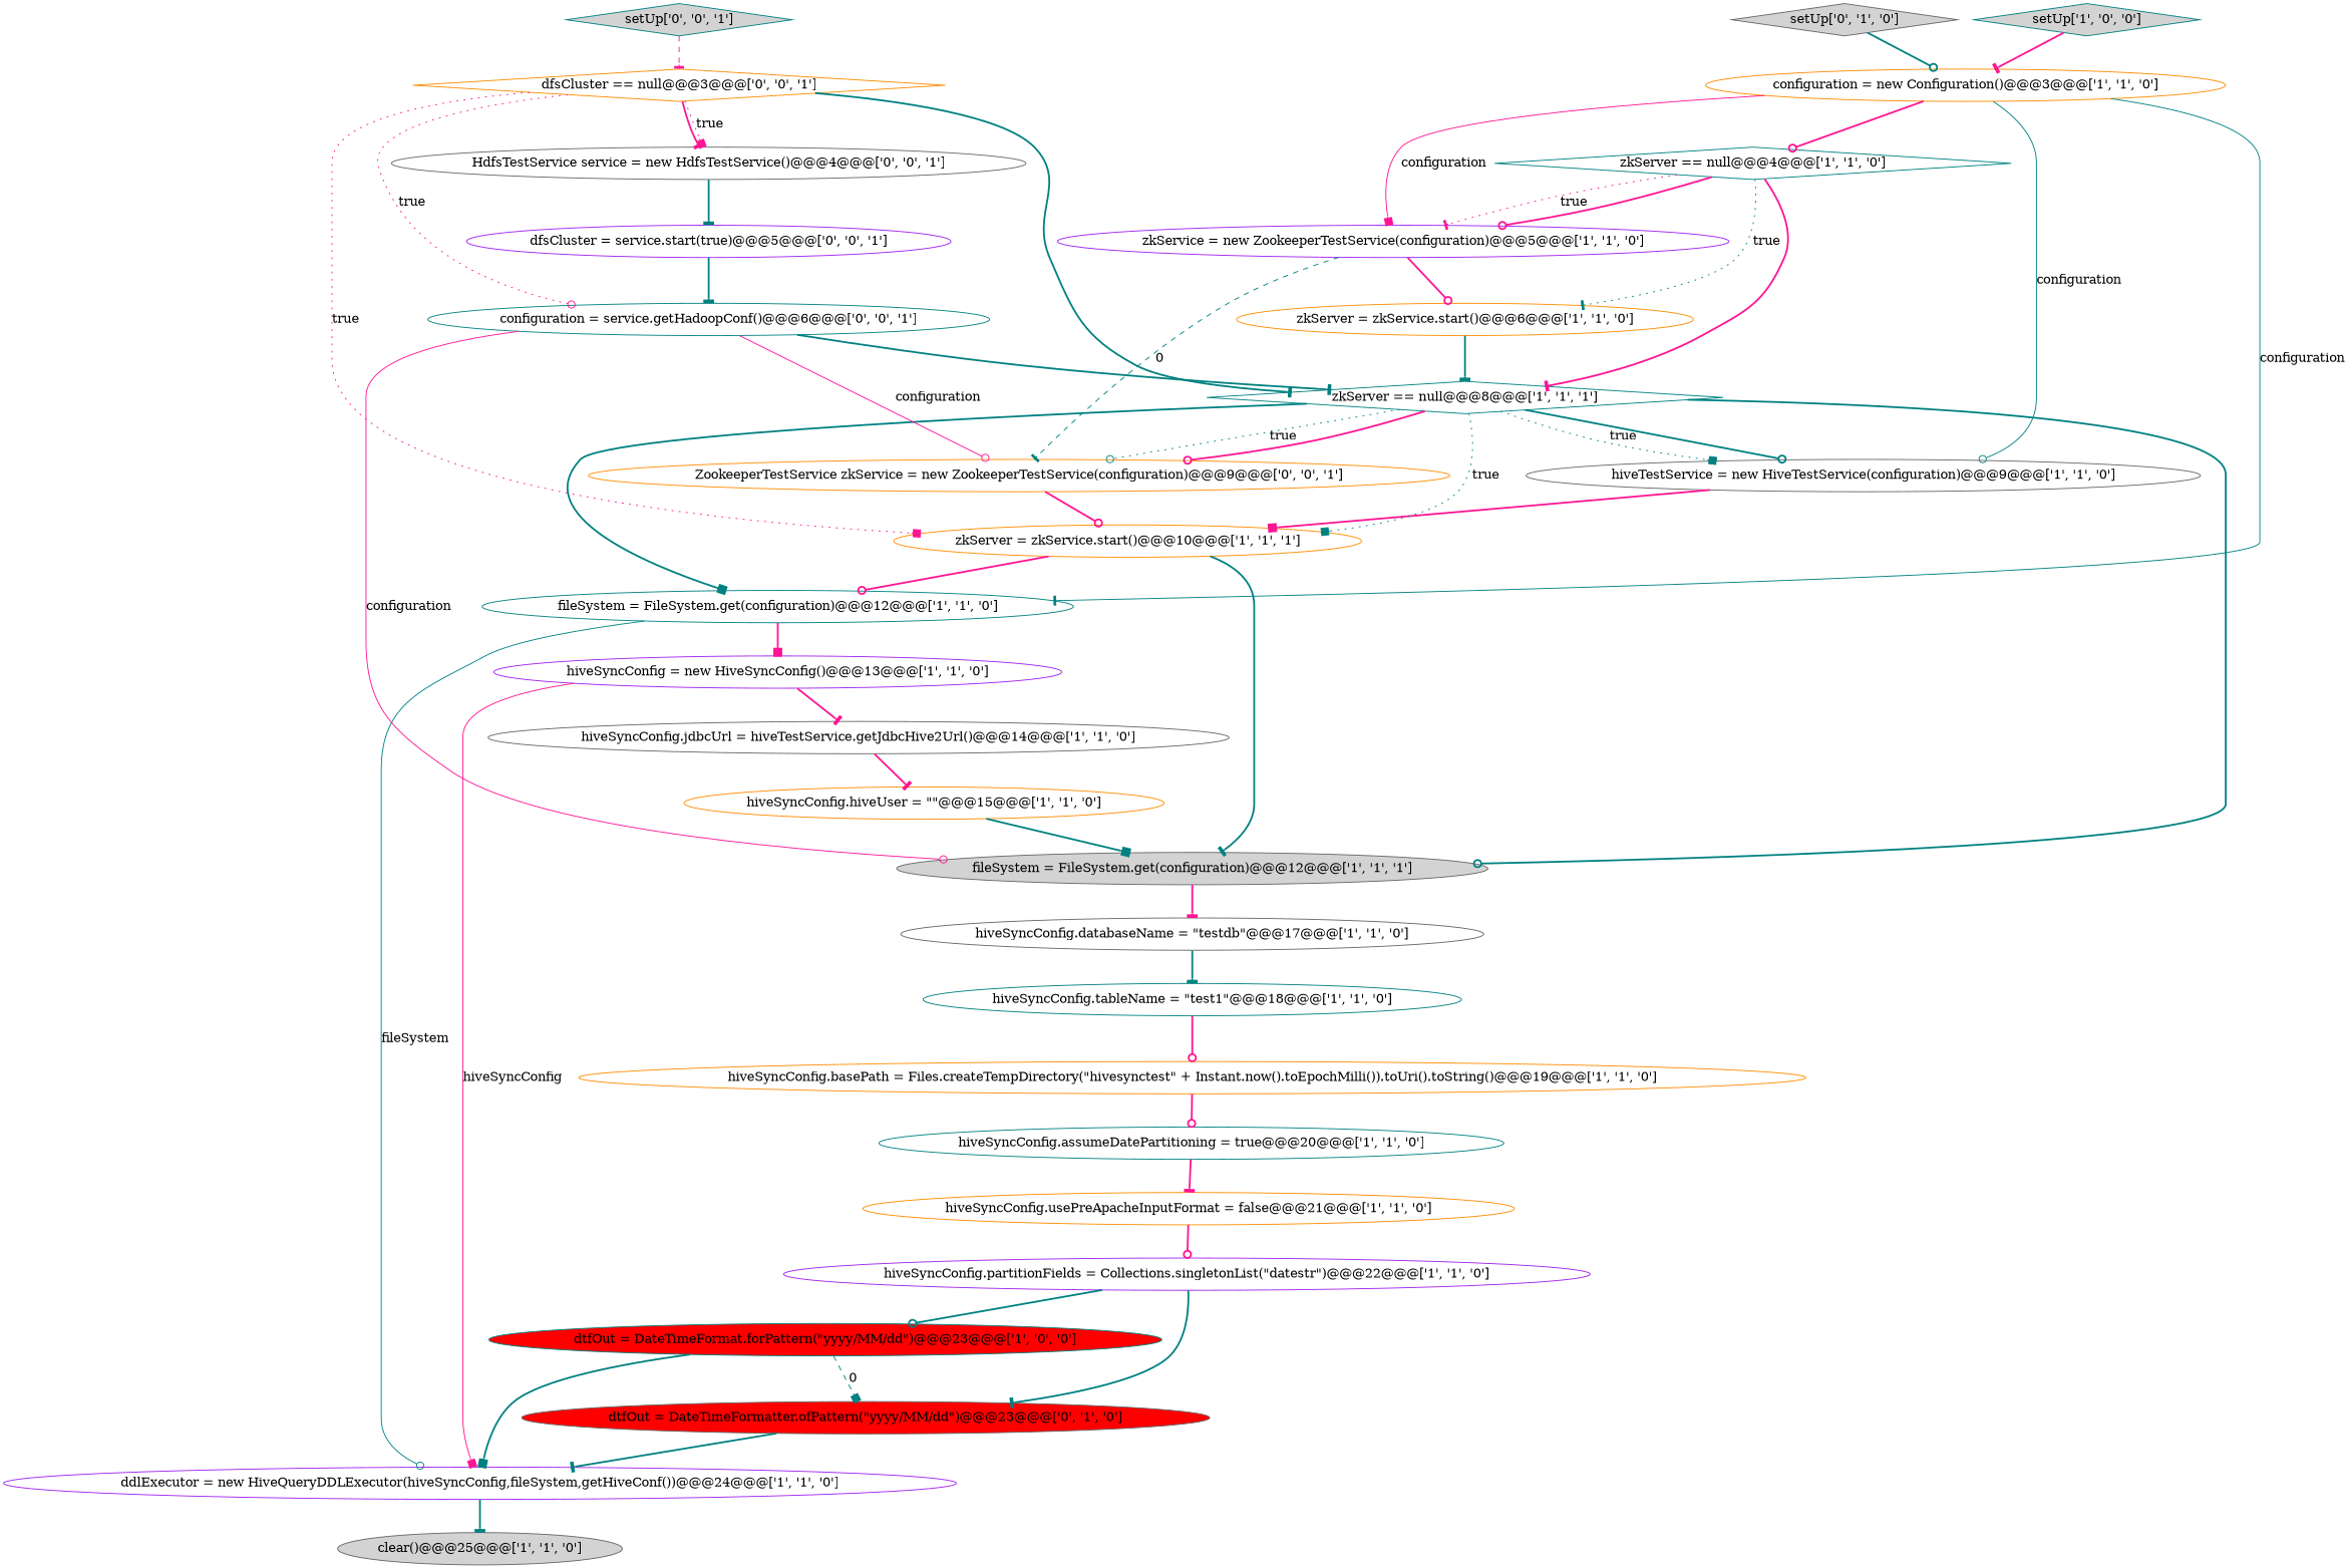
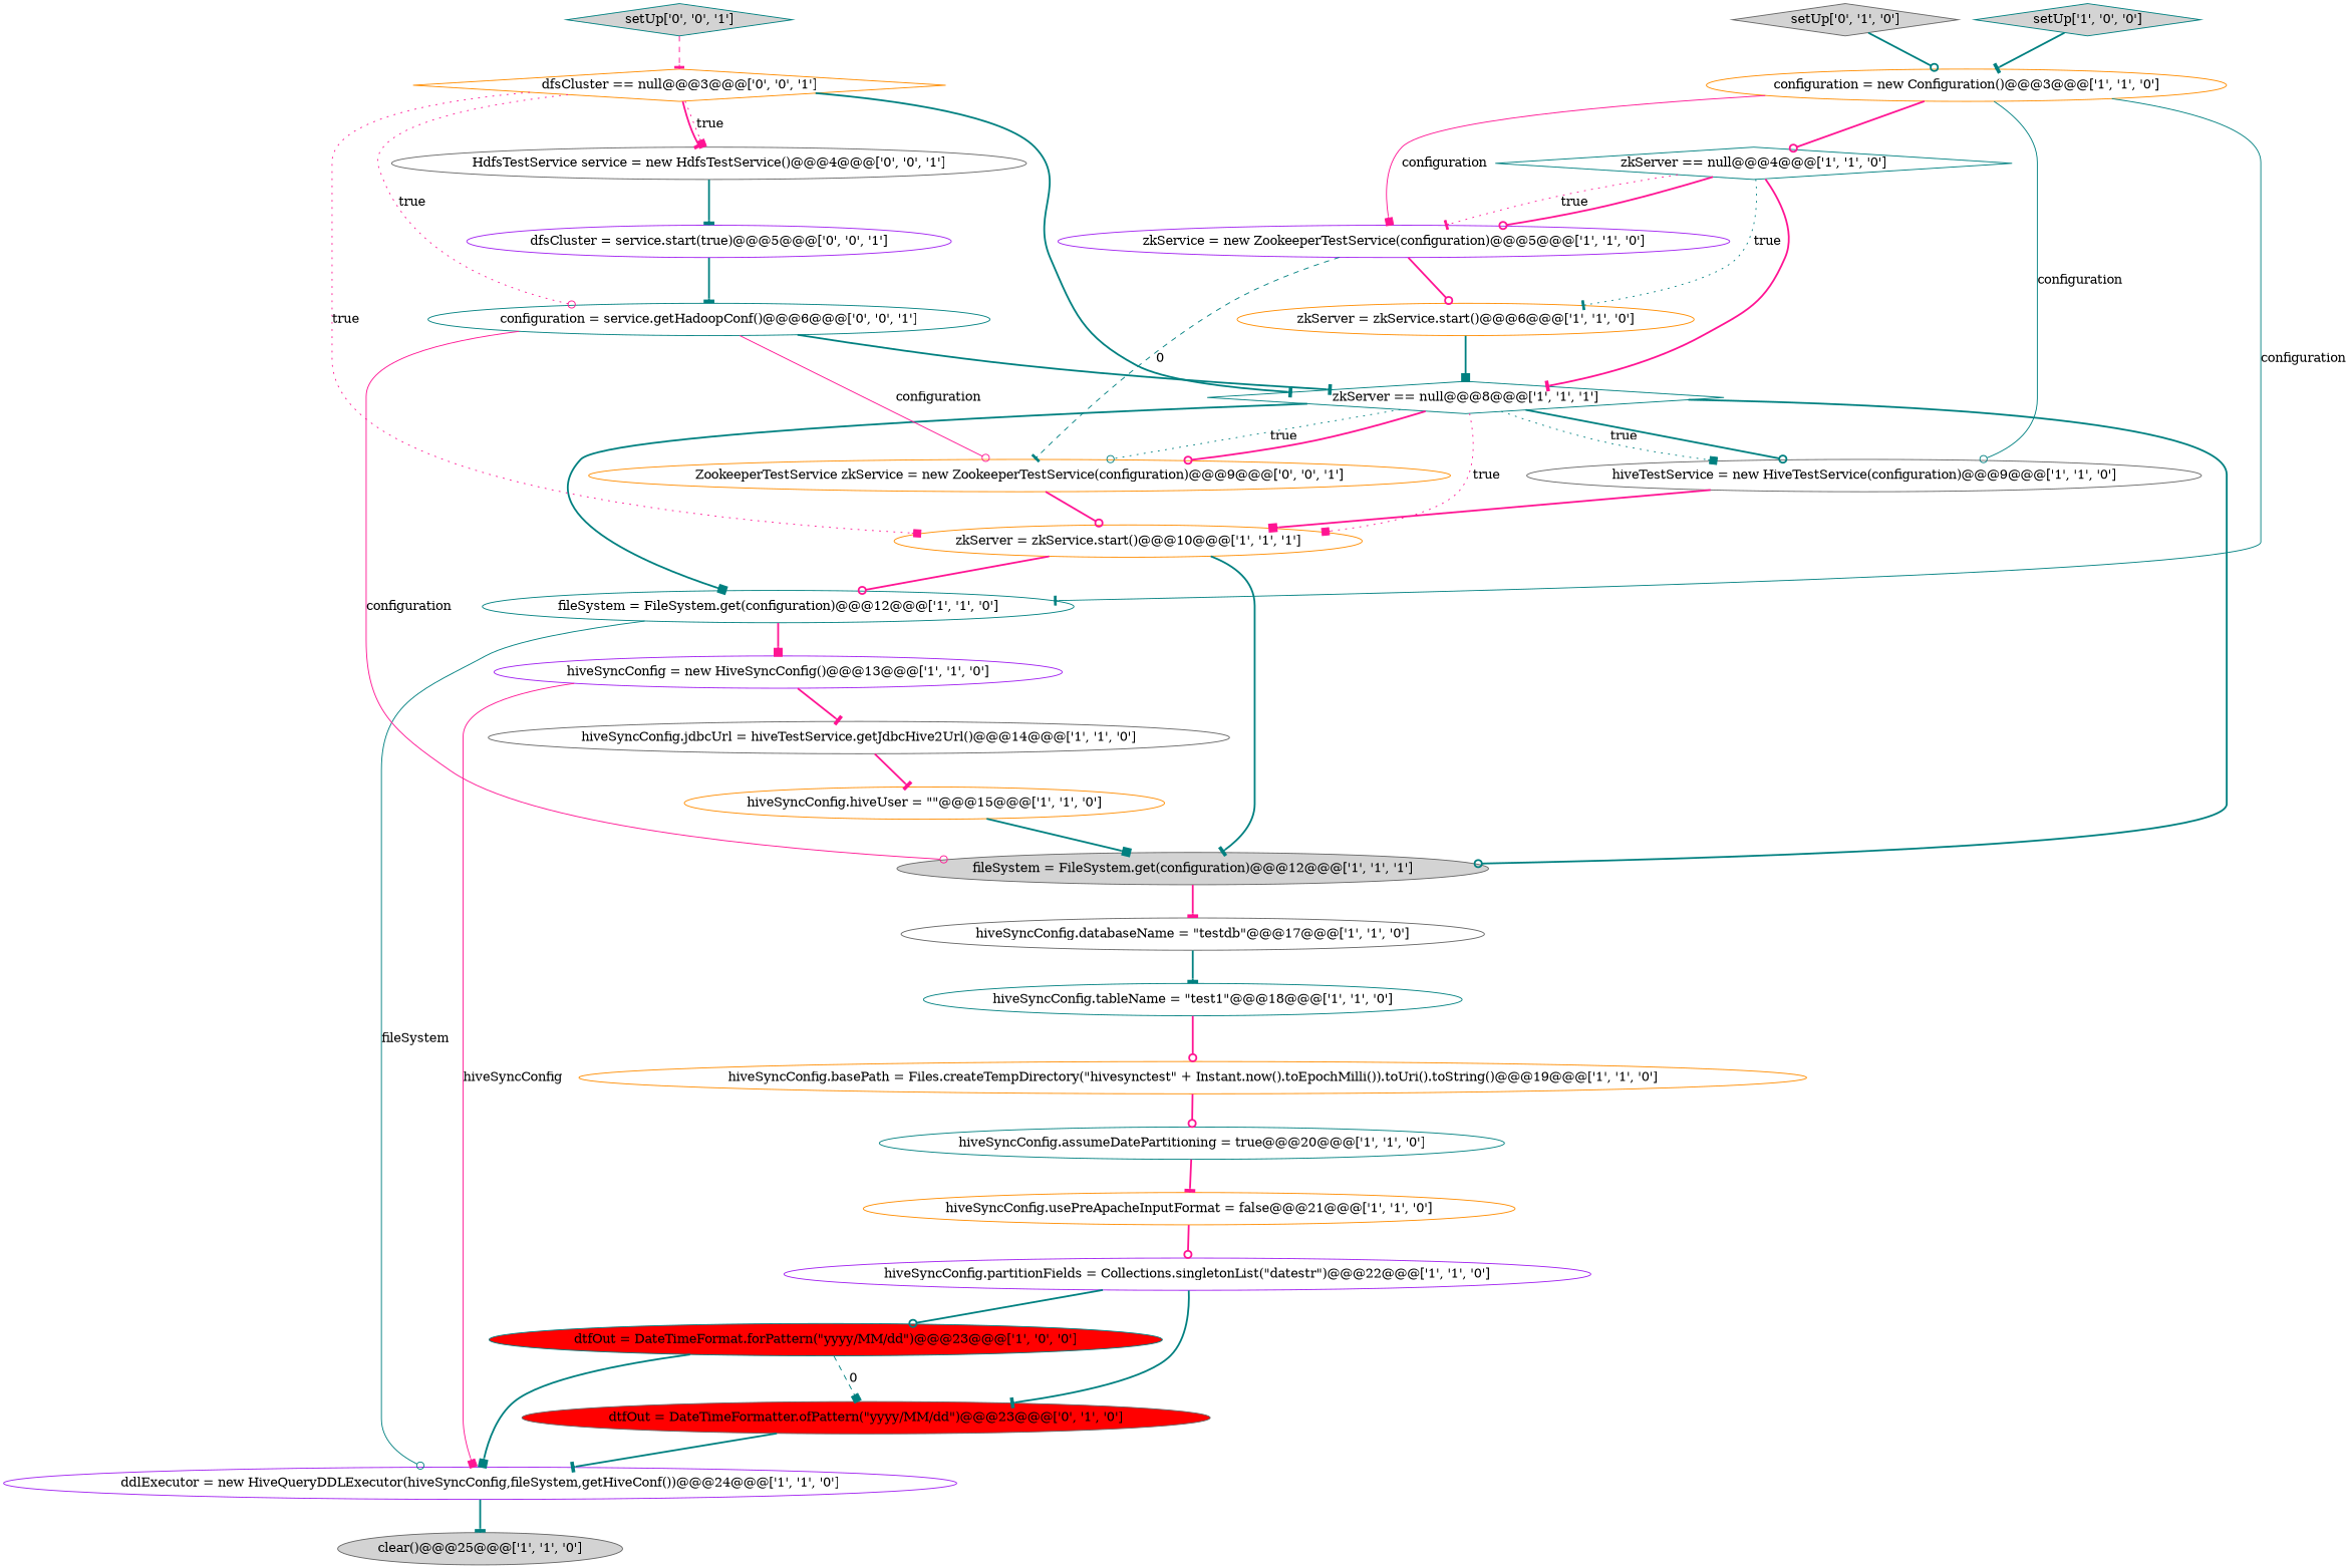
  digraph {
    node [color=teal fillcolor=white shape=ellipse style=filled]
    edge [arrowhead=tee color=deeppink style=bold]
    n1 [color=gray40 fillcolor=lightgray label="setUp['0', '1', '0']" shape=diamond]
    n2 [color=darkorange label="configuration = new Configuration()@@@3@@@['1', '1', '0']"]
    n3 [color=purple label="zkService = new ZookeeperTestService(configuration)@@@5@@@['1', '1', '0']"]
    n4 [label="fileSystem = FileSystem.get(configuration)@@@12@@@['1', '1', '0']"]
    n5 [color=gray40 label="hiveTestService = new HiveTestService(configuration)@@@9@@@['1', '1', '0']"]
    n6 [label="zkServer == null@@@4@@@['1', '1', '0']" shape=diamond]
    n7 [color=darkorange label="zkServer = zkService.start()@@@6@@@['1', '1', '0']"]
    n8 [color=darkorange label="ZookeeperTestService zkService = new ZookeeperTestService(configuration)@@@9@@@['0', '0', '1']"]
    n9 [color=purple label="ddlExecutor = new HiveQueryDDLExecutor(hiveSyncConfig,fileSystem,getHiveConf())@@@24@@@['1', '1', '0']"]
    n10 [color=purple label="hiveSyncConfig = new HiveSyncConfig()@@@13@@@['1', '1', '0']"]
    n11 [color=darkorange label="zkServer = zkService.start()@@@10@@@['1', '1', '1']"]
    n12 [label="zkServer == null@@@8@@@['1', '1', '1']" shape=diamond]
    n13 [fillcolor=lightgray label="setUp['0', '0', '1']" shape=diamond]
    n14 [color=darkorange label="dfsCluster == null@@@3@@@['0', '0', '1']" shape=diamond]
    n15 [color=gray40 label="HdfsTestService service = new HdfsTestService()@@@4@@@['0', '0', '1']"]
    n16 [label="configuration = service.getHadoopConf()@@@6@@@['0', '0', '1']"]
    n17 [color=gray40 fillcolor=lightgray label="clear()@@@25@@@['1', '1', '0']"]
    n18 [color=purple label="dfsCluster = service.start(true)@@@5@@@['0', '0', '1']"]
    n19 [label="hiveSyncConfig.assumeDatePartitioning = true@@@20@@@['1', '1', '0']"]
    n20 [color=darkorange label="hiveSyncConfig.usePreApacheInputFormat = false@@@21@@@['1', '1', '0']"]
    n21 [color=purple label="hiveSyncConfig.partitionFields = Collections.singletonList(\"datestr\")@@@22@@@['1', '1', '0']"]
    n22 [color=gray40 fillcolor=lightgray label="fileSystem = FileSystem.get(configuration)@@@12@@@['1', '1', '1']"]
    n23 [color=gray40 label="hiveSyncConfig.databaseName = \"testdb\"@@@17@@@['1', '1', '0']"]
    n24 [label="hiveSyncConfig.tableName = \"test1\"@@@18@@@['1', '1', '0']"]
    n25 [color=darkorange label="hiveSyncConfig.basePath = Files.createTempDirectory(\"hivesynctest\" + Instant.now().toEpochMilli()).toUri().toString()@@@19@@@['1', '1', '0']"]
    n26 [color=gray40 label="hiveSyncConfig.jdbcUrl = hiveTestService.getJdbcHive2Url()@@@14@@@['1', '1', '0']"]
    n27 [color=darkorange label="hiveSyncConfig.hiveUser = \"\"@@@15@@@['1', '1', '0']"]
    n28 [fillcolor=lightgray label="setUp['1', '0', '0']" shape=diamond]
    n29 [fillcolor=red label="dtfOut = DateTimeFormat.forPattern(\"yyyy/MM/dd\")@@@23@@@['1', '0', '0']"]
    n30 [color=gray40 fillcolor=red label="dtfOut = DateTimeFormatter.ofPattern(\"yyyy/MM/dd\")@@@23@@@['0', '1', '0']"]
    n1 -> n2 [arrowhead=odot color=teal]
    n2 -> n3 [arrowhead=box label=configuration style=solid]
    n2 -> n4 [color=teal label=configuration style=solid]
    n2 -> n5 [arrowhead=odot color=teal label=configuration style=solid]
    n2 -> n6 [arrowhead=odot]
    n3 -> n7 [arrowhead=odot]
    n3 -> n8 [color=teal label=0 style=dashed]
    n4 -> n9 [arrowhead=odot color=teal label=fileSystem style=solid]
    n4 -> n10 [arrowhead=box]
    n5 -> n11 [arrowhead=box]
    n6 -> n3 [arrowhead=odot]
    n6 -> n3 [label=true style=dotted]
    n6 -> n7 [color=teal label=true style=dotted]
    n6 -> n12
-   n7 -> n12 [color=teal]
+   n7 -> n12 [arrowhead=box color=teal]
    n8 -> n11 [arrowhead=odot]
    n9 -> n17 [color=teal]
    n10 -> n9 [arrowhead=box label=hiveSyncConfig style=solid]
    n10 -> n26
    n11 -> n4 [arrowhead=odot]
    n11 -> n22 [color=teal]
    n12 -> n4 [arrowhead=box color=teal]
    n12 -> n5 [arrowhead=odot color=teal]
    n12 -> n5 [arrowhead=box color=teal label=true style=dotted]
    n12 -> n8 [arrowhead=odot color=teal label=true style=dotted]
    n12 -> n8 [arrowhead=odot]
-   n12 -> n11 [arrowhead=box color=teal label=true style=dotted]
+   n12 -> n11 [arrowhead=box label=true style=dotted]
    n12 -> n22 [arrowhead=odot color=teal]
    n13 -> n14 [style=dashed]
    n14 -> n11 [arrowhead=box label=true style=dotted]
    n14 -> n12 [color=teal]
    n14 -> n15 [arrowhead=box label=true style=dotted]
    n14 -> n15
    n14 -> n16 [arrowhead=odot label=true style=dotted]
    n15 -> n18 [color=teal]
    n16 -> n8 [arrowhead=odot label=configuration style=solid]
    n16 -> n12 [color=teal]
    n16 -> n22 [arrowhead=odot label=configuration style=solid]
    n18 -> n16 [color=teal]
    n19 -> n20
    n20 -> n21 [arrowhead=odot]
    n21 -> n29 [arrowhead=odot color=teal]
    n21 -> n30 [color=teal]
    n22 -> n23
    n23 -> n24 [color=teal]
    n24 -> n25 [arrowhead=odot]
    n25 -> n19 [arrowhead=odot]
    n26 -> n27
    n27 -> n22 [arrowhead=box color=teal]
-   n28 -> n2
+   n28 -> n2 [color=teal]
    n29 -> n9 [arrowhead=box color=teal]
    n29 -> n30 [arrowhead=box color=teal label=0 style=dashed]
    n30 -> n9 [color=teal]
  }
